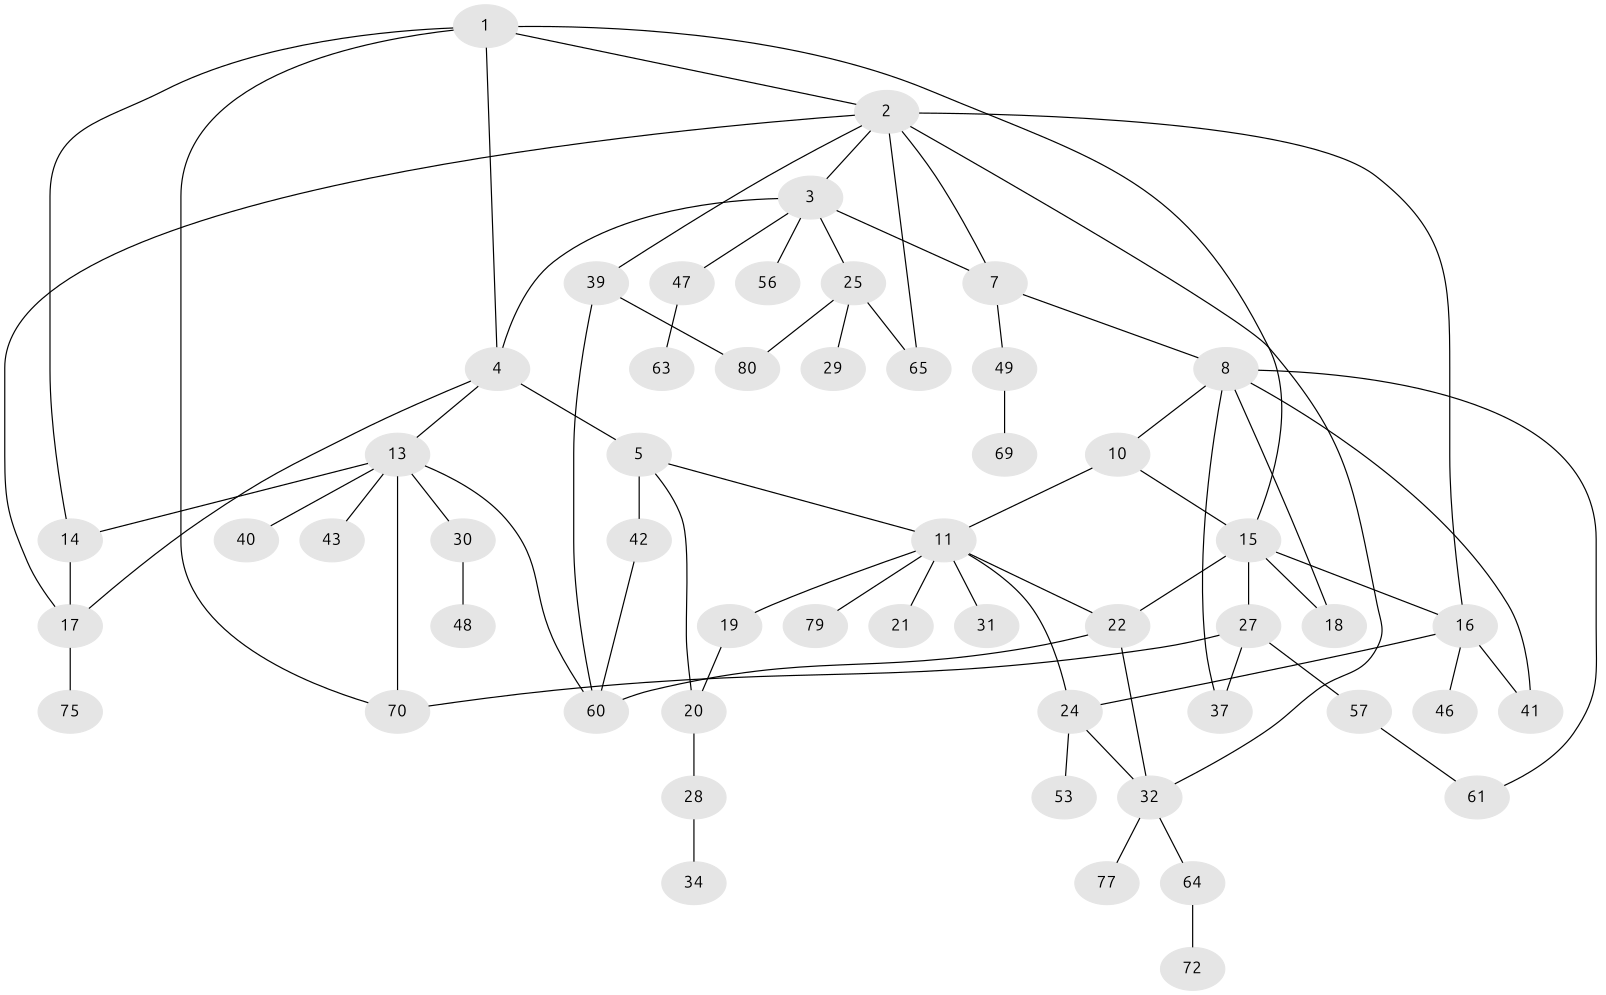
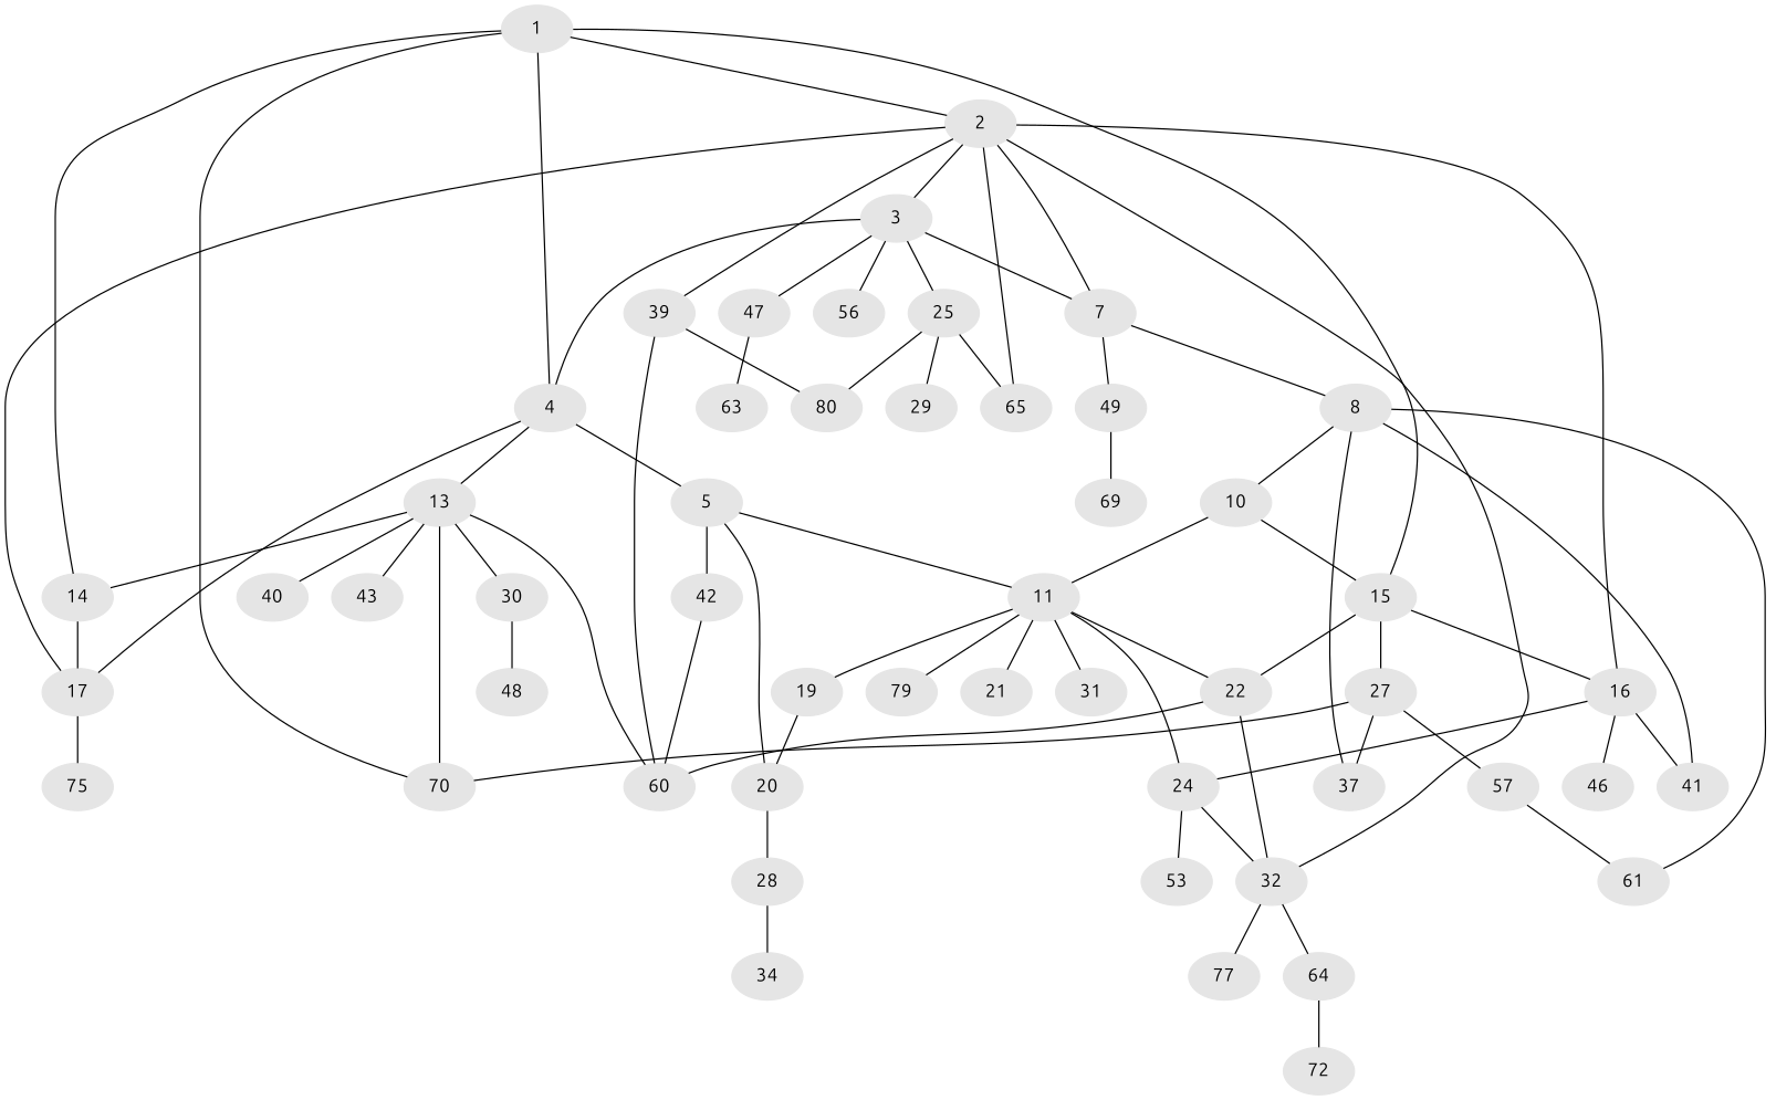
  graph {
    fontname=Ubuntu
    node [color=gray90 fontname=Ubuntu style=filled]
    edge [fontname=Ubuntu]
    1 [super="+38"]
    2 [super="+6"]
    4 [super="+58"]
    14
    15 [super="+68"]
    70
    3 [super="+35"]
    7 [super="+26"]
    16 [super="+28"]
    17 [super="+62"]
    32 [super="+44"]
    39 [super="+71"]
    65
    5 [super="+66"]
    13 [super="+59"]
-   18
    22 [super="+52"]
    27 [super="+33"]
    25 [super="+55"]
    47 [super="+54"]
    56
    8 [super="+9"]
    49 [super="+78"]
    41 [super="+76"]
    24 [super="+36"]
    46
    75
    64 [super="+67"]
    77
    60
    80
    29
    63
    11 [super="+12"]
    20 [super="+45"]
    42
    30
    40
    43
    19
    21
    31 [super="+51"]
    79
    n44 [label=28]
    10
    37
    61
    69
    53
    48 [super="+74"]
    57
    34
    72
    1 -- 2
    1 -- 4
    1 -- 14
    1 -- 15
    1 -- 70
    2 -- 3
    2 -- 7
    2 -- 16
    2 -- 17
    2 -- 32
    2 -- 39
    2 -- 65
    4 -- 17
    4 -- 5 [weight=2]
    4 -- 13
    14 -- 17
    15 -- 16
-   15 -- 18
    15 -- 22
    15 -- 27
    3 -- 4
    3 -- 7
    3 -- 25
    3 -- 47
    3 -- 56
    7 -- 8
    7 -- 49
    16 -- 41 [weight=2]
    16 -- 24
    16 -- 46
    17 -- 75
    32 -- 64
    32 -- 77
    39 -- 60
    39 -- 80
    5 -- 11
    5 -- 20
    5 -- 42
    13 -- 14
    13 -- 70
    13 -- 60
    13 -- 30
    13 -- 40
    13 -- 43
    22 -- 32
    22 -- 60
    27 -- 70
    27 -- 37
    27 -- 57
    25 -- 65
    25 -- 80
    25 -- 29
    47 -- 63
-   8 -- 18
    8 -- 41
    8 -- 10
    8 -- 37
    8 -- 61
    49 -- 69
    24 -- 32
    24 -- 53
    64 -- 72
    11 -- 22
    11 -- 24
    11 -- 19
    11 -- 21
    11 -- 31
    11 -- 79
    20 -- n44
    42 -- 60
    30 -- 48
    19 -- 20
    n44 -- 34
    10 -- 15
    10 -- 11
    57 -- 61
  }
